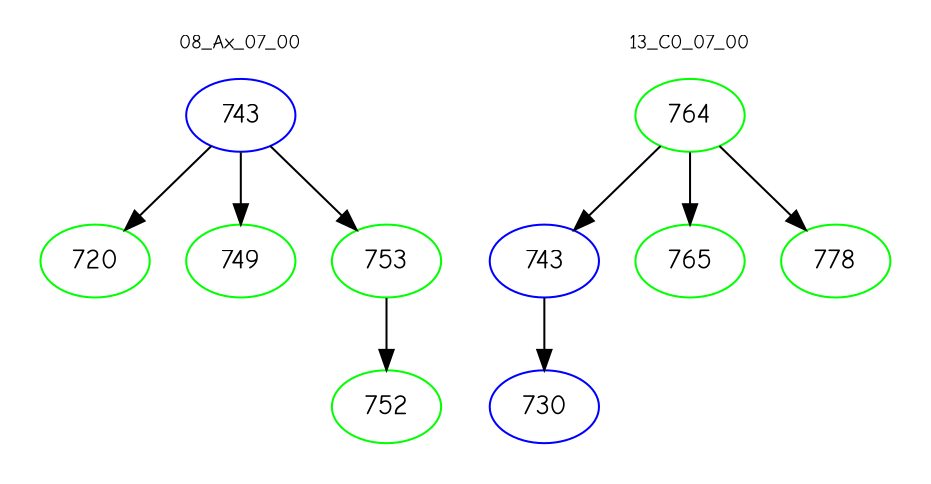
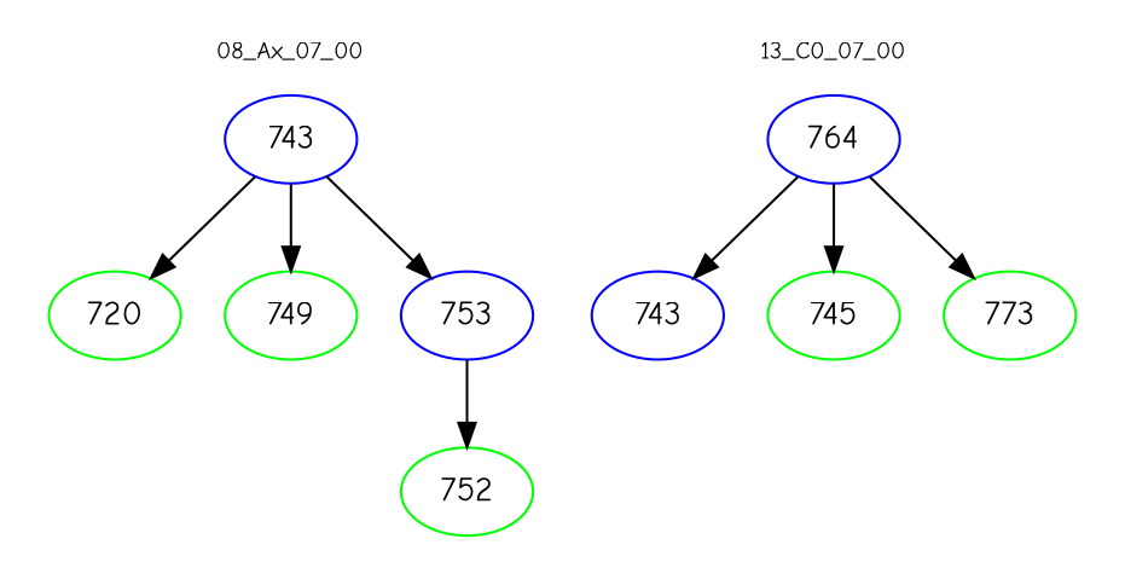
  digraph {
    fontname="Comic Neue"
    node [color=blue fontname="Comic Neue"]
    edge [color=black fontname="Comic Neue"]
    n1 [label=743]
    n2 [color=green label=720]
    n3 [color=green label=749]
-   n4 [color=green label=753]
+   n4 [label=753]
    n5 [color=green label=752]
-   n6 [color=green label=764]
+   n6 [label=764]
    n7 [label=743]
-   n8 [color=green label=765]
-   n9 [color=green label=778]
-   n10 [label=730]
+   n8 [color=green label=745]
+   n9 [color=green label=773]
    subgraph cluster_1 {
      color=white
      fontsize=10
      label="08_Ax_07_00"
      n1
      n2
      n3
      n4
      n5
    }
    subgraph cluster_2 {
      color=white
      fontsize=10
      label="13_C0_07_00"
      n6
      n7
      n8
      n9
-     n10
    }
    n1 -> n2
    n1 -> n3
    n1 -> n4
    n4 -> n5
    n6 -> n7
    n6 -> n8
    n6 -> n9
-   n7 -> n10
  }
